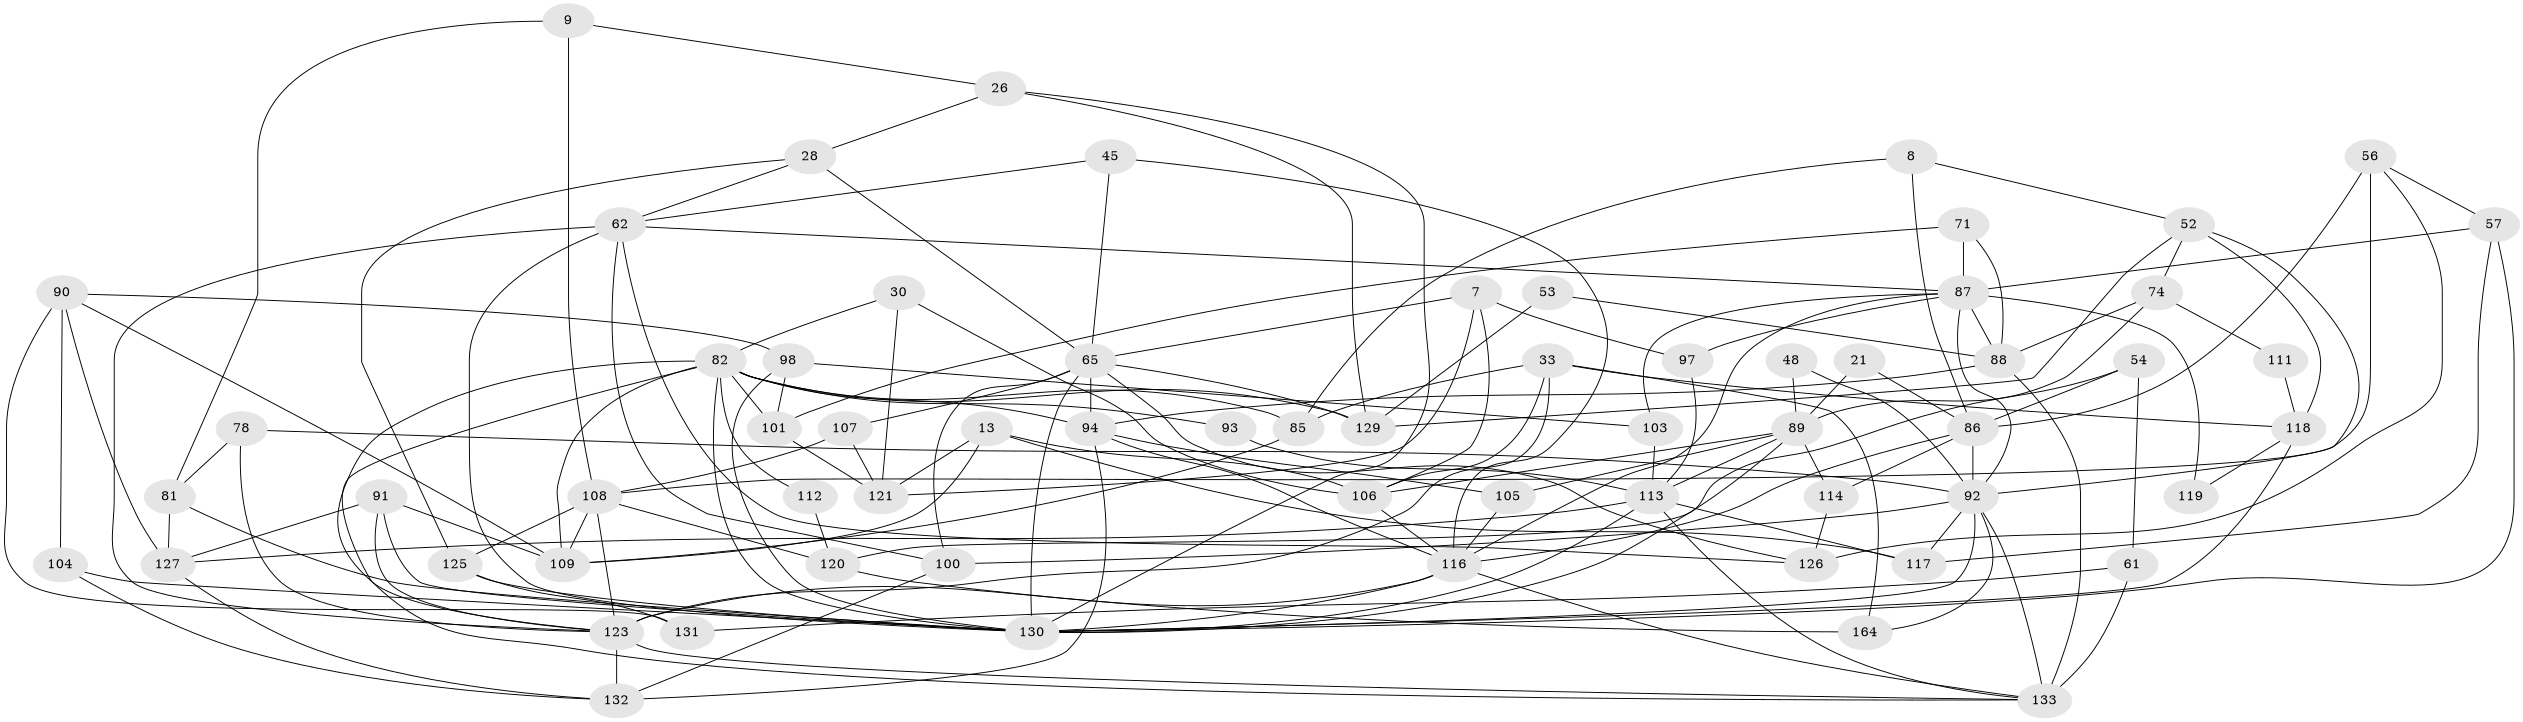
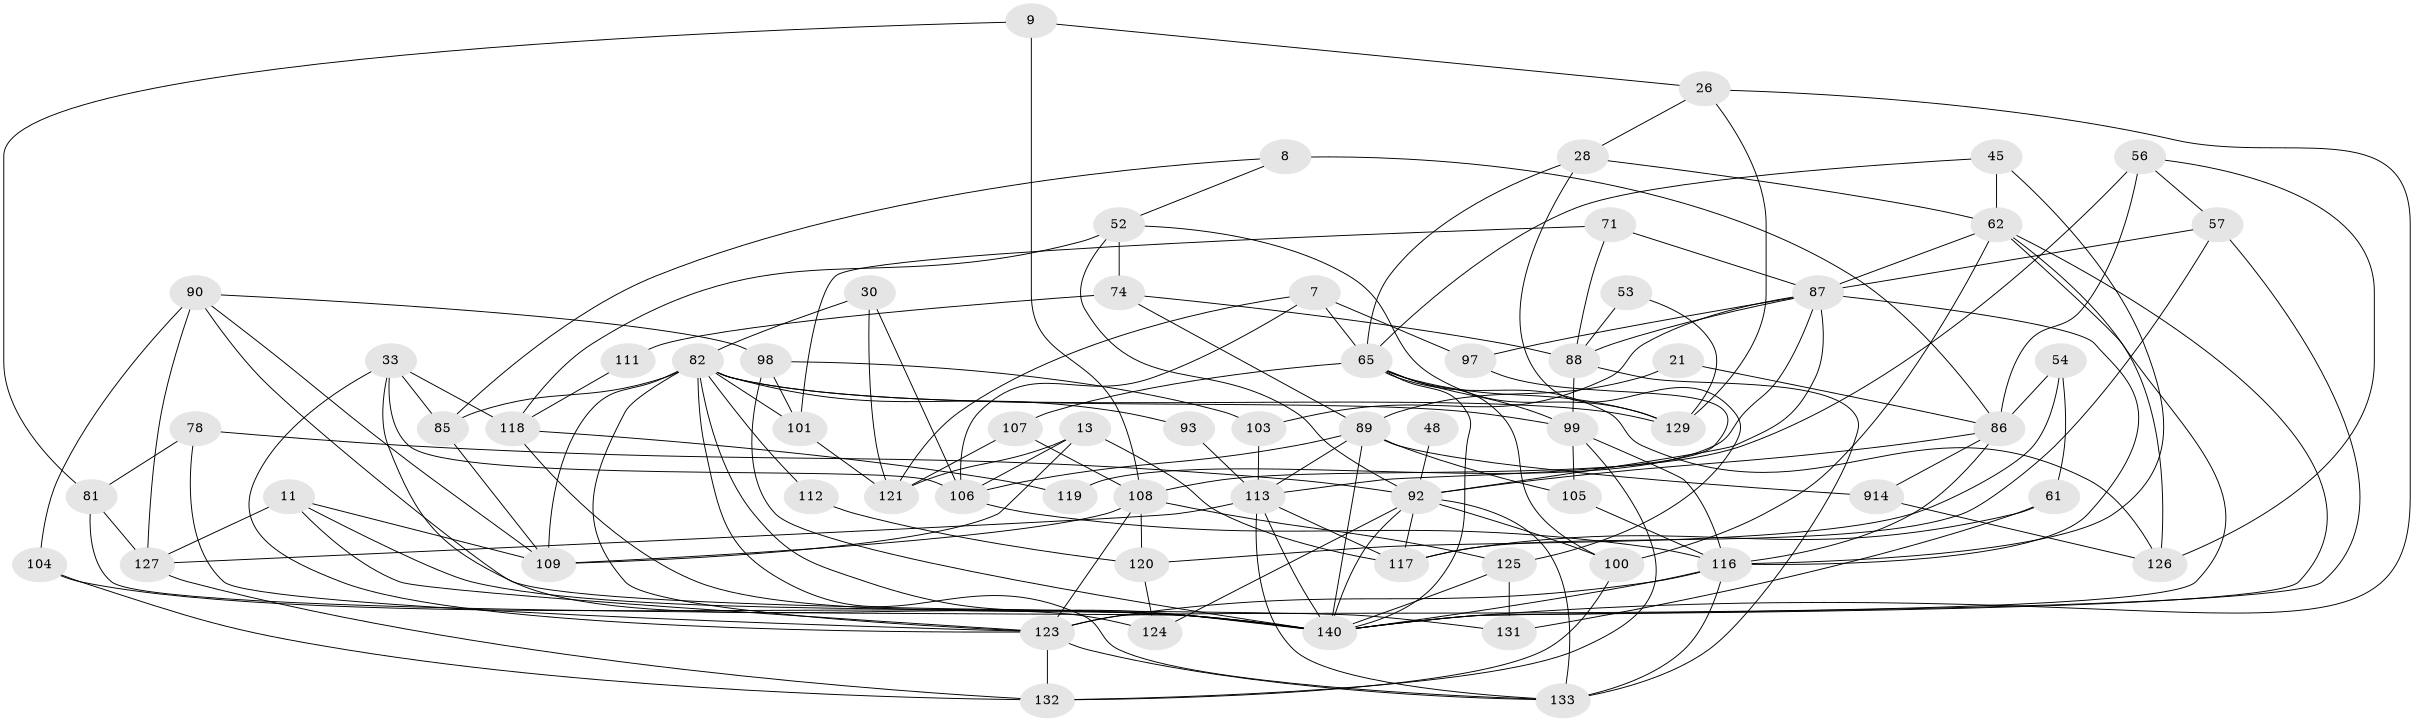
  graph {
    node [color=gray90 style=filled]
    65 [super="+25+42"]
    107
    129 [super="+46"]
-   130 [super="+55+128+115"]
+   130 [super="+55+128+115" label=140]
    126
    100 [super="+84"]
-   99 [super="+76" label=94]
+   99 [super="+76"]
    7
    97 [super="+94"]
    106 [super="+19+79"]
    121
    113 [super="+47"]
    116 [super="+102"]
    8
    52
    85 [super="+80"]
    86 [super="+68"]
    118 [super="+77"]
    92 [super="+49+63+66"]
    74
    109 [super="+64+6"]
-   114
+   114 [label=914]
    9
    26
    81
    108 [super="+43"]
    28
    54
    61
    120
    127
    125 [super="+38"]
    123 [super="+110+37+83+122"]
    13
    117
    21
    89 [super="+32+72"]
    105 [super="+69"]
    131
    133 [super="+96+29"]
    62 [super="+35"]
    87 [super="+50+70"]
    82 [super="+51+58"]
    101
    93
    112
    30
    33 [super="+18"]
-   124 [label=164]
+   124
    119 [super="+10"]
    132 [super="+20"]
    45
    48
    88 [super="+73"]
    111
    53
    56
    57
    103
    71 [super="+60"]
    78
    90 [super="+34"]
    98
    104
-   91
+   91 [label=11]
    65 -- 107
    65 -- 129
    65 -- 130
    65 -- 126
    65 -- 100
    65 -- 99 [weight=3]
    107 -- 121
    107 -- 108
    100 -- 132
    99 -- 116
    99 -- 105
    99 -- 132
    7 -- 65
    7 -- 97 [weight=2]
    7 -- 106
    7 -- 121
    97 -- 113
    106 -- 116 [weight=2]
    113 -- 130
    113 -- 127
    113 -- 117
    113 -- 133
    116 -- 130 [weight=2]
    116 -- 123 [weight=2]
    116 -- 133
    8 -- 52
    8 -- 85
    8 -- 86 [weight=2]
    52 -- 129
    52 -- 118 [weight=2]
    52 -- 92
    52 -- 74
    85 -- 109
    86 -- 116
    86 -- 92
    86 -- 114
    118 -- 130
    118 -- 119
    92 -- 130 [weight=2]
    92 -- 100
    92 -- 117
    92 -- 133 [weight=2]
    92 -- 124
    74 -- 89
    74 -- 88
    74 -- 111
    114 -- 126
    9 -- 26
    9 -- 81
    9 -- 108
    26 -- 129
    26 -- 130
    26 -- 28
    81 -- 130
    81 -- 127
    108 -- 109 [weight=2]
    108 -- 120
    108 -- 125
    108 -- 123 [weight=3]
    28 -- 65
    28 -- 125
    28 -- 62
    54 -- 86
    54 -- 61
    54 -- 120
    61 -- 131
-   61 -- 133
+   61 -- 117
    120 -- 124
    127 -- 132
    125 -- 130 [weight=2]
    125 -- 131
    123 -- 133 [weight=2]
    123 -- 132
    13 -- 106
    13 -- 121
    13 -- 109
    13 -- 117
    21 -- 86 [weight=2]
    21 -- 89
    89 -- 130 [weight=3]
    89 -- 106 [weight=2]
    89 -- 113
    89 -- 114
    89 -- 105 [weight=2]
    105 -- 116
    62 -- 130 [weight=3]
    62 -- 126
    62 -- 100
    62 -- 123 [weight=2]
    62 -- 87 [weight=2]
    87 -- 97
    87 -- 116
    87 -- 92
    87 -- 119 [weight=2]
    87 -- 88
    87 -- 103
    82 -- 129
    82 -- 130 [weight=3]
    82 -- 99 [weight=2]
    82 -- 85
    82 -- 109
    82 -- 123 [weight=2]
    82 -- 133
    82 -- 101 [weight=2]
    82 -- 93 [weight=2]
    82 -- 112
    101 -- 121
    93 -- 113
    112 -- 120
    30 -- 106
    30 -- 121
    30 -- 82
    33 -- 106 [weight=2]
    33 -- 85 [weight=2]
    33 -- 118
    33 -- 123
    33 -- 124
    45 -- 65
    45 -- 116
    45 -- 62
    48 -- 92
-   48 -- 89
    88 -- 99 [weight=2]
    88 -- 133 [weight=3]
    111 -- 118
    53 -- 129
    53 -- 88 [weight=2]
    56 -- 126
    56 -- 86 [weight=2]
    56 -- 108 [weight=2]
    56 -- 57
    57 -- 130
    57 -- 117
    57 -- 87
    103 -- 113
    71 -- 87
    71 -- 101
    71 -- 88
    78 -- 92
    78 -- 81
    78 -- 123
    90 -- 109
    90 -- 127 [weight=2]
    90 -- 131
    90 -- 98
    90 -- 104
    98 -- 130
    98 -- 101
    98 -- 103
    104 -- 130
    104 -- 132
    91 -- 130
    91 -- 109
    91 -- 127
    91 -- 123
  }
